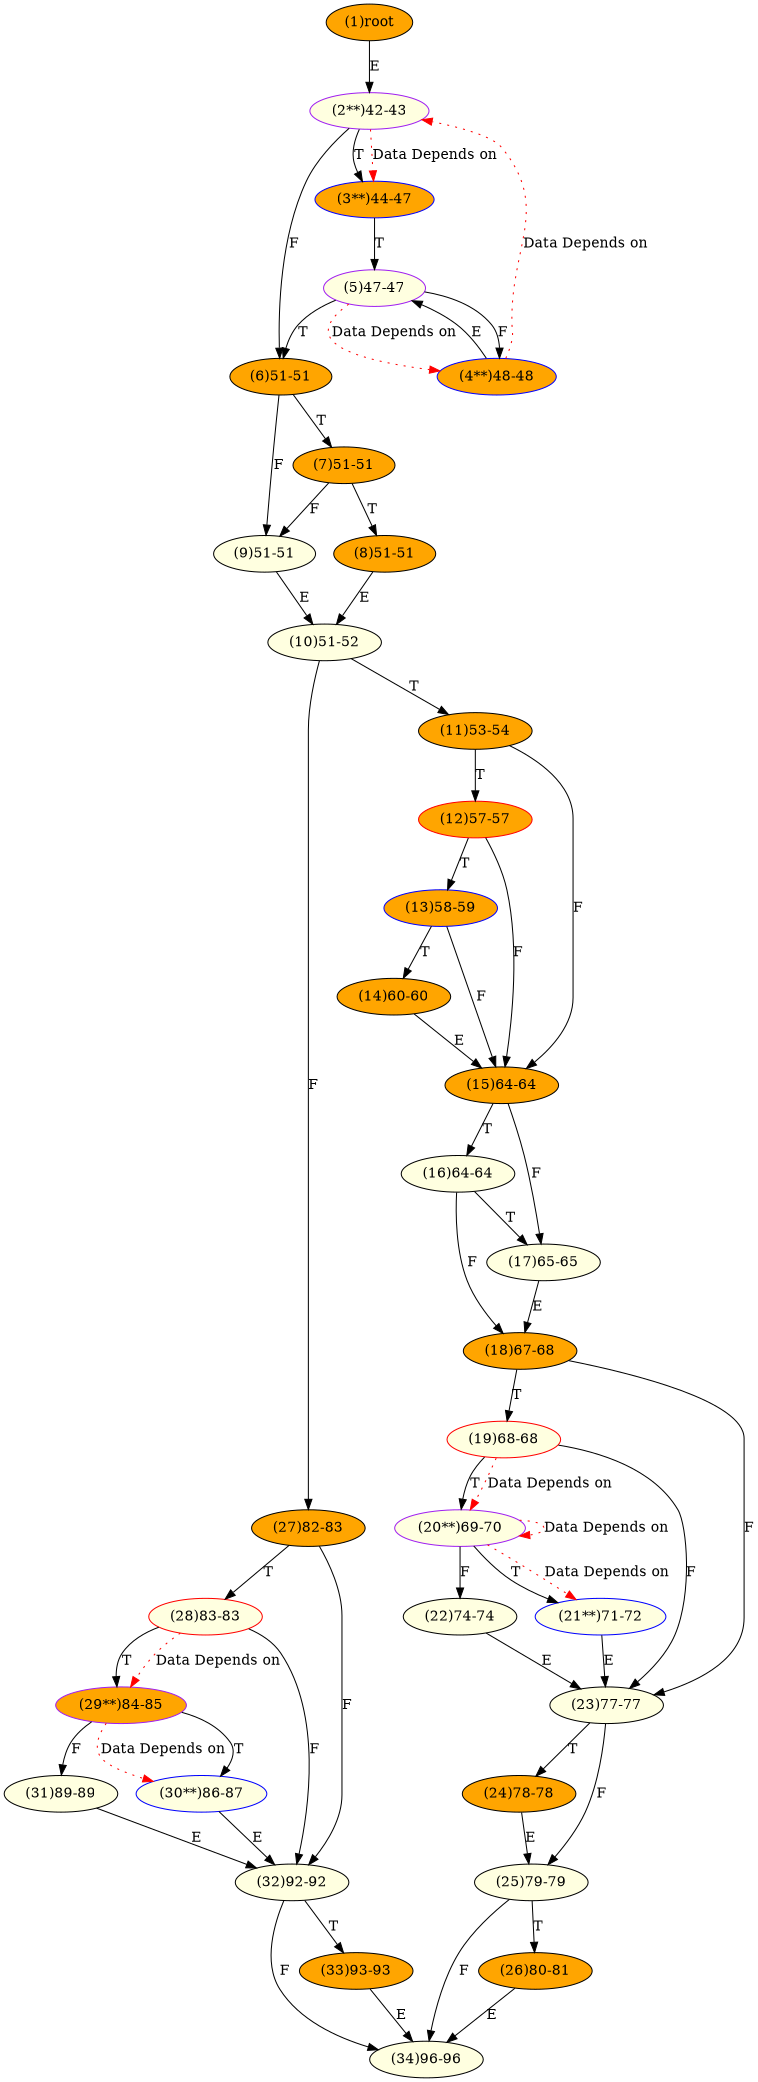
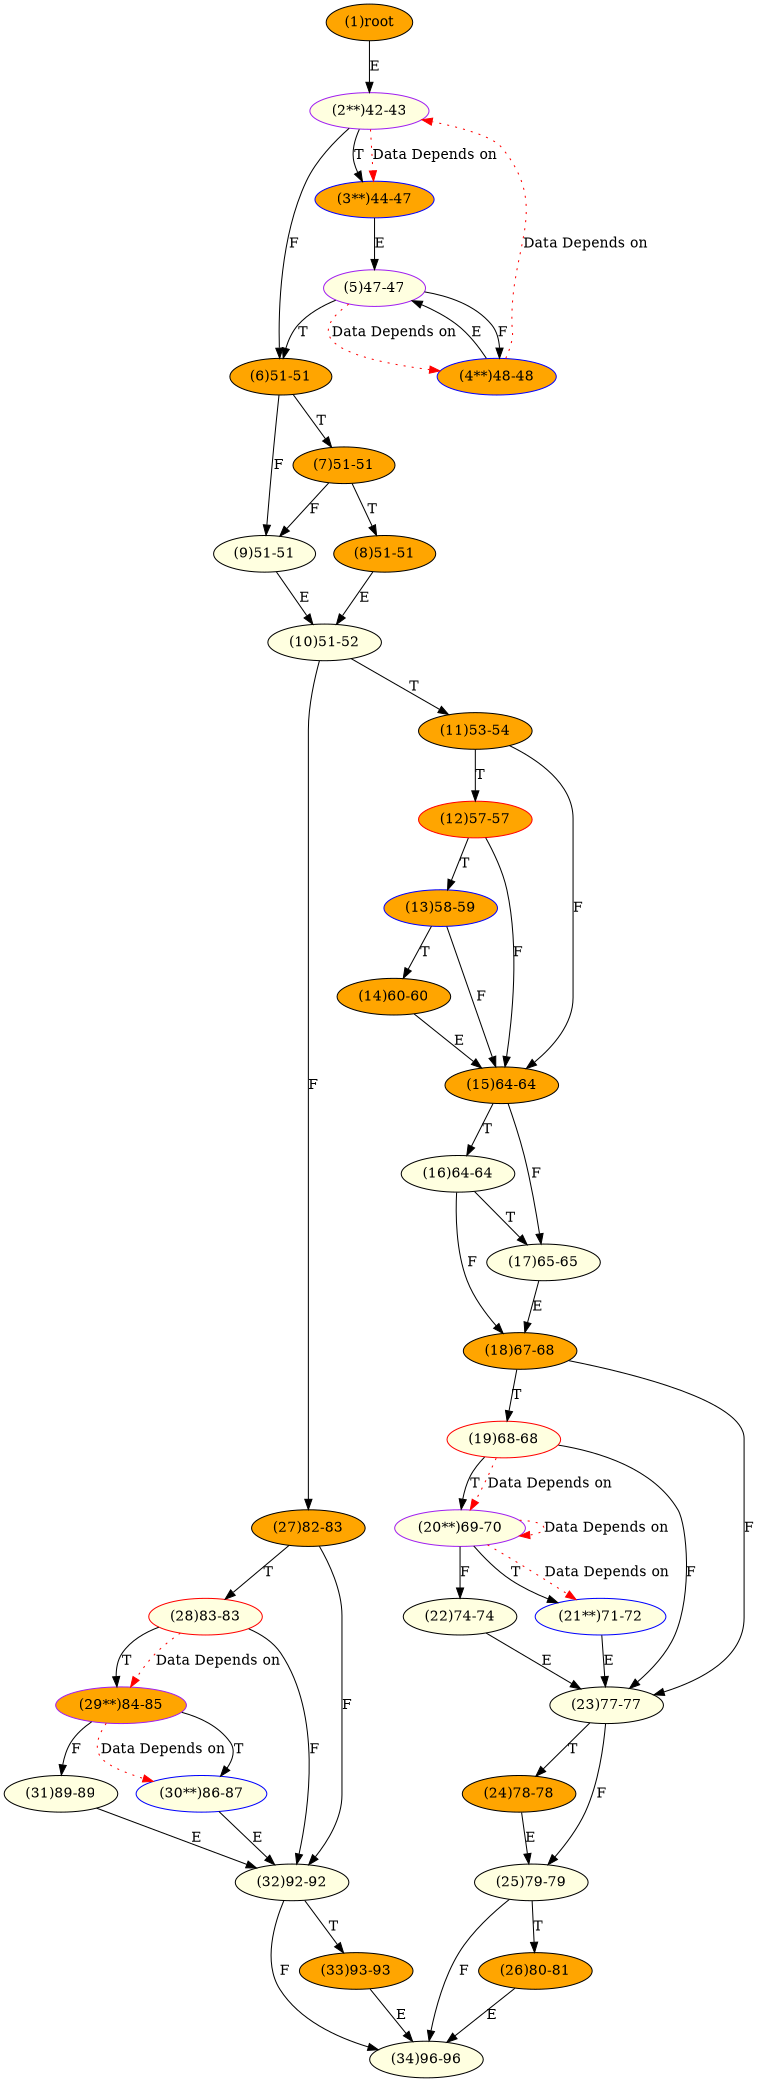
  digraph {
    node [fillcolor=orange style=filled]
    n1 [label="(1)root"]
    n2 [color=purple fillcolor=lightyellow label="(2**)42-43"]
    n3 [color=blue label="(3**)44-47"]
    n4 [label="(6)51-51"]
    n5 [color=purple fillcolor=lightyellow label="(5)47-47"]
    n6 [label="(7)51-51"]
    n7 [fillcolor=lightyellow label="(9)51-51"]
    n8 [color=blue label="(4**)48-48"]
    n9 [label="(8)51-51"]
    n10 [fillcolor=lightyellow label="(10)51-52"]
    n11 [label="(11)53-54"]
    n12 [label="(27)82-83"]
    n13 [color=red label="(12)57-57"]
    n14 [label="(15)64-64"]
    n15 [color=red fillcolor=lightyellow label="(28)83-83"]
    n16 [fillcolor=lightyellow label="(32)92-92"]
    n17 [color=blue label="(13)58-59"]
    n18 [fillcolor=lightyellow label="(17)65-65"]
    n19 [fillcolor=lightyellow label="(16)64-64"]
    n20 [label="(14)60-60"]
    n21 [label="(18)67-68"]
    n22 [color=red fillcolor=lightyellow label="(19)68-68"]
    n23 [fillcolor=lightyellow label="(23)77-77"]
    n24 [color=purple fillcolor=lightyellow label="(20**)69-70"]
    n25 [color=blue fillcolor=lightyellow label="(21**)71-72"]
    n26 [fillcolor=lightyellow label="(22)74-74"]
    n27 [fillcolor=lightyellow label="(25)79-79"]
    n28 [label="(24)78-78"]
    n29 [label="(26)80-81"]
    n30 [fillcolor=lightyellow label="(34)96-96"]
    n31 [color=purple label="(29**)84-85"]
    n32 [label="(33)93-93"]
    n33 [fillcolor=lightyellow label="(31)89-89"]
    n34 [color=blue fillcolor=lightyellow label="(30**)86-87"]
    n1 -> n2 [label=E]
    n2 -> n3 [label=T]
    n2 -> n3 [color=red label="Data Depends on" style=dotted]
    n2 -> n4 [label=F]
-   n3 -> n5 [label=T]
+   n3 -> n5 [label=E]
    n4 -> n6 [label=T]
    n4 -> n7 [label=F]
    n5 -> n4 [label=T]
    n5 -> n8 [label=F]
    n5 -> n8 [color=red label="Data Depends on" style=dotted]
    n6 -> n7 [label=F]
    n6 -> n9 [label=T]
    n7 -> n10 [label=E]
    n8 -> n2 [color=red label="Data Depends on" style=dotted]
    n8 -> n5 [label=E]
    n9 -> n10 [label=E]
    n10 -> n11 [label=T]
    n10 -> n12 [label=F]
    n11 -> n13 [label=T]
    n11 -> n14 [label=F]
    n12 -> n15 [label=T]
    n12 -> n16 [label=F]
    n13 -> n14 [label=F]
    n13 -> n17 [label=T]
    n14 -> n18 [label=F]
    n14 -> n19 [label=T]
    n15 -> n16 [label=F]
    n15 -> n31 [label=T]
    n15 -> n31 [color=red label="Data Depends on" style=dotted]
    n16 -> n30 [label=F]
    n16 -> n32 [label=T]
    n17 -> n14 [label=F]
    n17 -> n20 [label=T]
    n18 -> n21 [label=E]
    n19 -> n18 [label=T]
    n19 -> n21 [label=F]
    n20 -> n14 [label=E]
    n21 -> n22 [label=T]
    n21 -> n23 [label=F]
    n22 -> n23 [label=F]
    n22 -> n24 [label=T]
    n22 -> n24 [color=red label="Data Depends on" style=dotted]
    n23 -> n27 [label=F]
    n23 -> n28 [label=T]
    n24 -> n24 [color=red label="Data Depends on" style=dotted]
    n24 -> n25 [label=T]
    n24 -> n25 [color=red label="Data Depends on" style=dotted]
    n24 -> n26 [label=F]
    n25 -> n23 [label=E]
    n26 -> n23 [label=E]
    n27 -> n29 [label=T]
    n27 -> n30 [label=F]
    n28 -> n27 [label=E]
    n29 -> n30 [label=E]
    n31 -> n33 [label=F]
    n31 -> n34 [label=T]
    n31 -> n34 [color=red label="Data Depends on" style=dotted]
    n32 -> n30 [label=E]
    n33 -> n16 [label=E]
    n34 -> n16 [label=E]
  }
